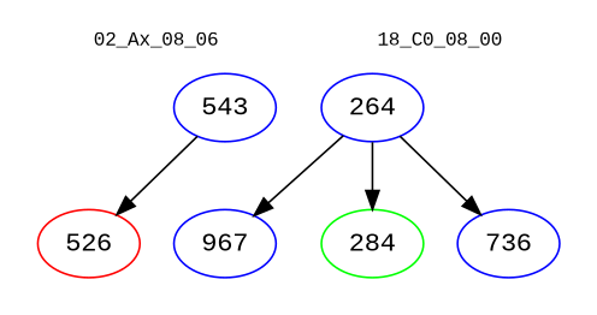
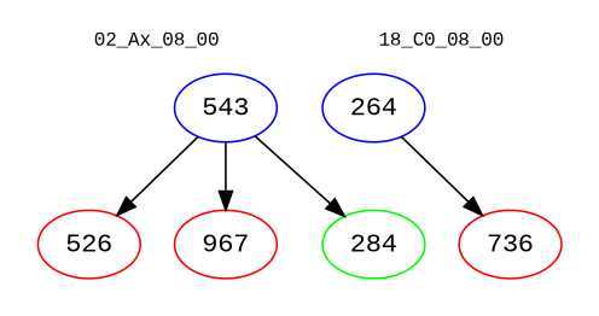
  digraph {
    fontname="Liberation Mono"
    node [color=red fontname="Liberation Mono"]
    edge [color=black fontname="Liberation Mono"]
    n1 [color=blue label=543]
    n2 [label=526]
-   n3 [color=blue label=967]
+   n3 [label=967]
    n4 [color=blue label=264]
    n5 [color=green label=284]
-   n6 [color=blue label=736]
+   n6 [label=736]
    subgraph cluster_1 {
      color=white
      fontsize=10
-     label="02_Ax_08_06"
+     label="02_Ax_08_00"
      n1
      n2
      n3
    }
    subgraph cluster_2 {
      color=white
      fontsize=10
      label="18_C0_08_00"
      n4
      n5
      n6
    }
    n1 -> n2
-   n4 -> n3
-   n4 -> n5
+   n1 -> n3
+   n1 -> n5
    n4 -> n6
  }
